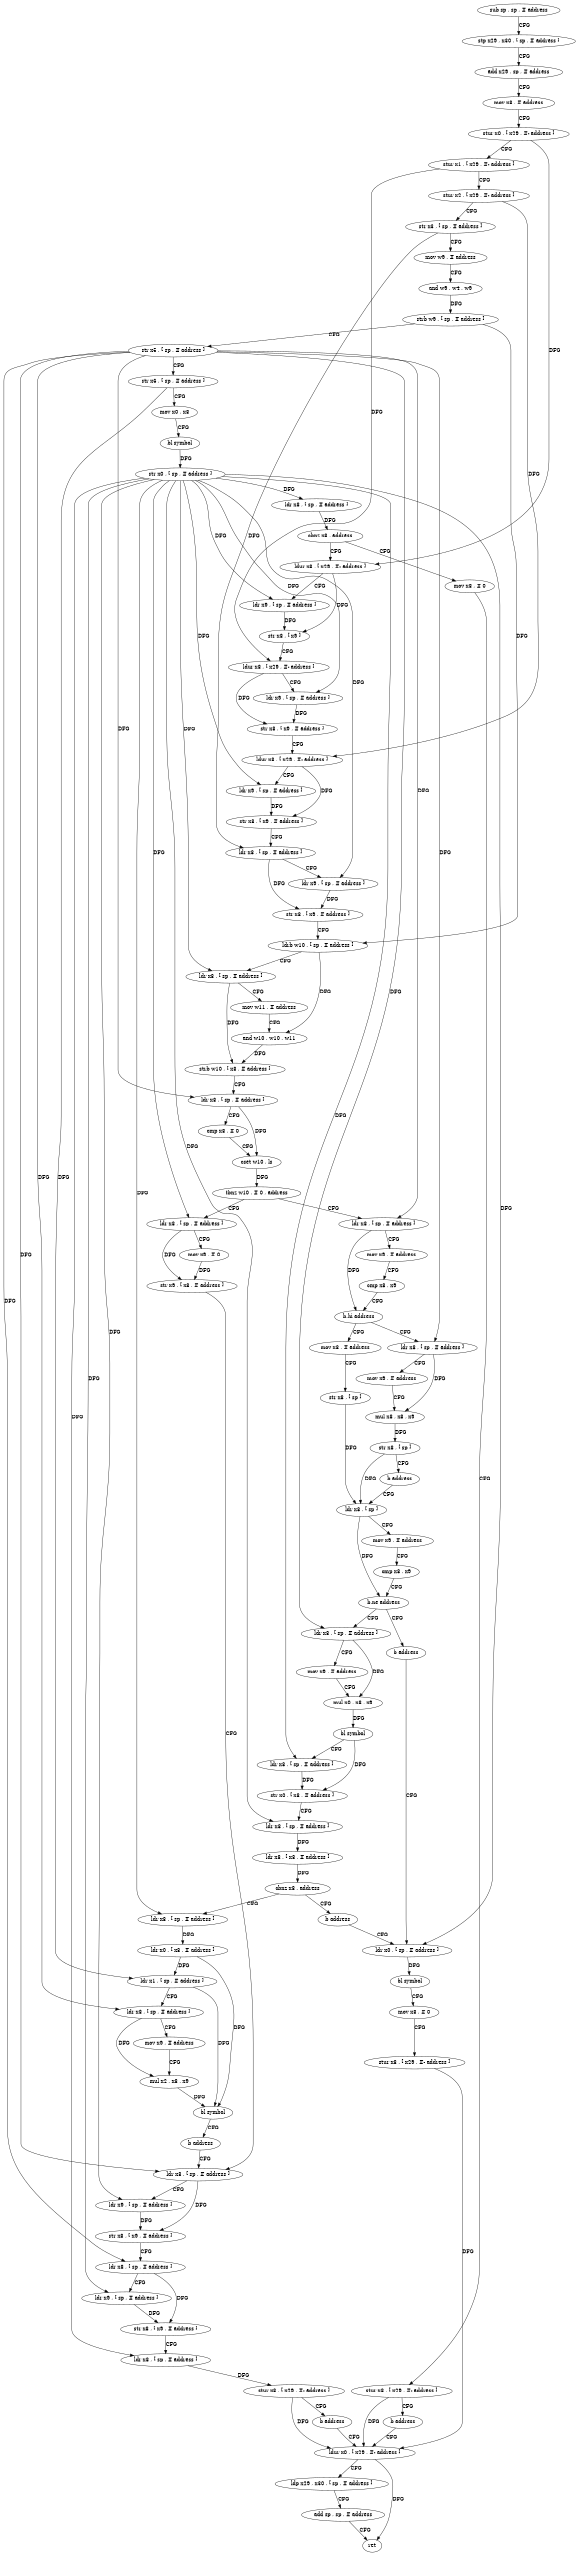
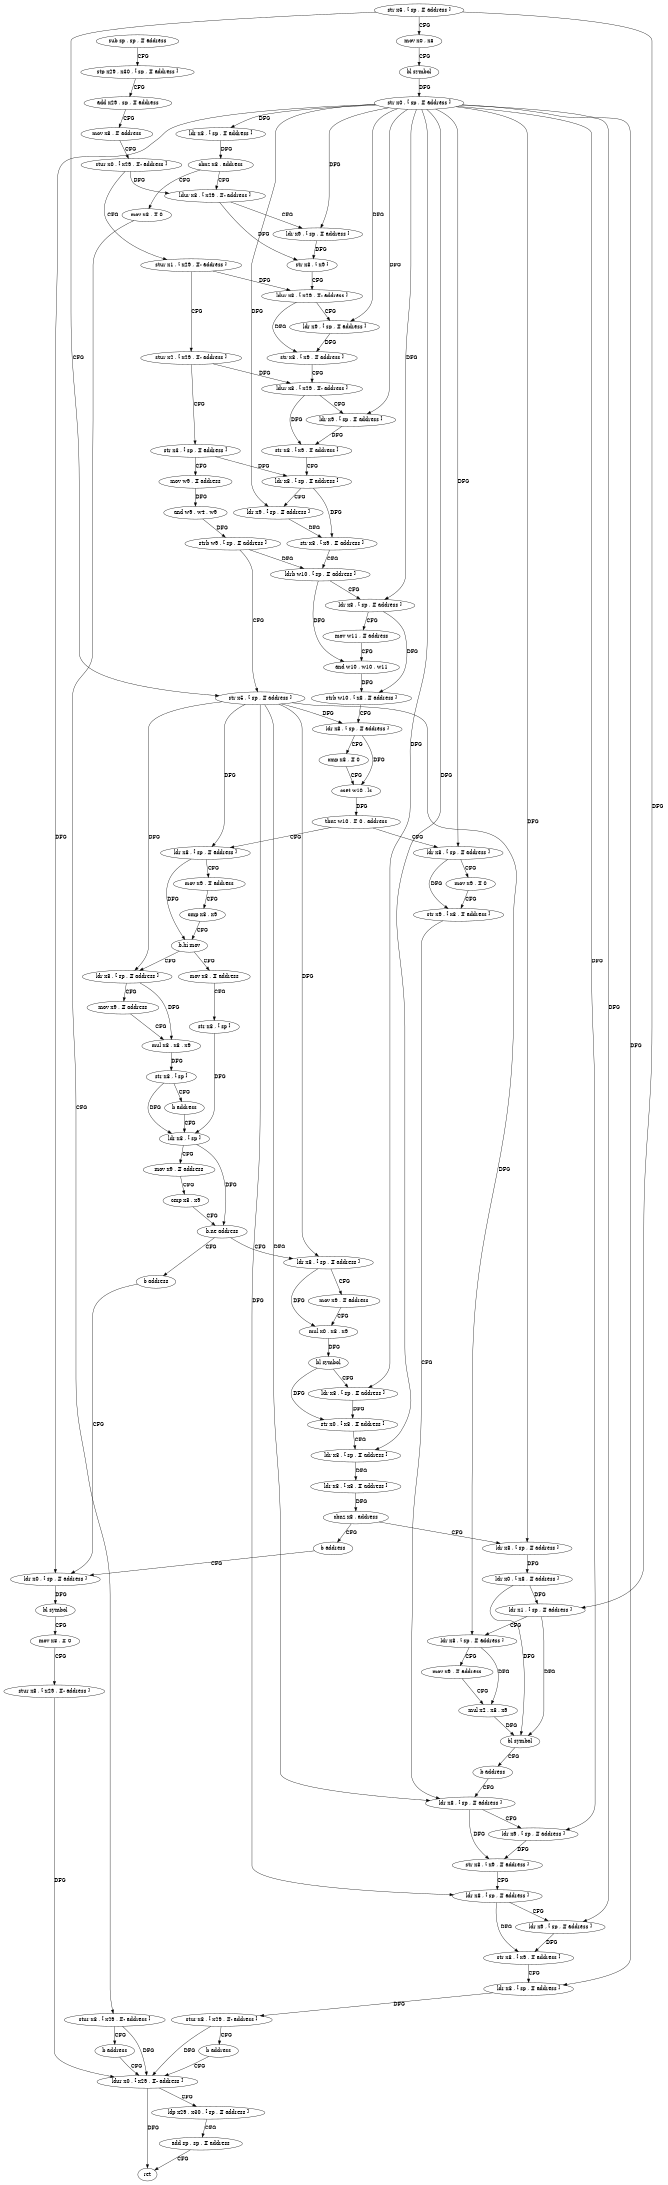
  digraph {
    n1 [label="sub sp , sp , # address"]
    n2 [label="stp x29 , x30 , [ sp , # address ]"]
    n3 [label="add x29 , sp , # address"]
    n4 [label="mov x8 , # address"]
    n5 [label="stur x0 , [ x29 , #- address ]"]
    n6 [label="stur x1 , [ x29 , #- address ]"]
    n7 [label="ldur x8 , [ x29 , #- address ]"]
    n8 [label="stur x2 , [ x29 , #- address ]"]
    n9 [label="ldur x8 , [ x29 , #- address ]"]
    n10 [label="ldr x9 , [ sp , # address ]"]
    n11 [label="str x8 , [ x9 ]"]
    n12 [label="str x3 , [ sp , # address ]"]
    n13 [label="ldur x8 , [ x29 , #- address ]"]
    n14 [label="ldr x9 , [ sp , # address ]"]
    n15 [label="str x8 , [ x9 , # address ]"]
    n16 [label="mov w9 , # address"]
    n17 [label="ldr x8 , [ sp , # address ]"]
    n18 [label="ldr x9 , [ sp , # address ]"]
    n19 [label="str x8 , [ x9 , # address ]"]
    n20 [label="and w9 , w4 , w9"]
    n21 [label="ldr x9 , [ sp , # address ]"]
    n22 [label="str x8 , [ x9 , # address ]"]
    n23 [label="strb w9 , [ sp , # address ]"]
    n24 [label="str x5 , [ sp , # address ]"]
    n25 [label="ldrb w10 , [ sp , # address ]"]
    n26 [label="str x6 , [ sp , # address ]"]
    n27 [label="ldr x8 , [ sp , # address ]"]
    n28 [label="ldr x8 , [ sp , # address ]"]
    n29 [label="ldr x8 , [ sp , # address ]"]
    n30 [label="ldr x8 , [ sp , # address ]"]
    n31 [label="ldr x8 , [ sp , # address ]"]
    n32 [label="ldr x8 , [ sp , # address ]"]
    n33 [label="ldr x8 , [ sp , # address ]"]
    n34 [label="ldr x8 , [ sp , # address ]"]
    n35 [label="and w10 , w10 , w11"]
    n36 [label="mov x0 , x8"]
    n37 [label="ldr x1 , [ sp , # address ]"]
    n38 [label="cmp x8 , # 0"]
    n39 [label="cset w10 , ls"]
    n40 [label="mov x9 , # address"]
-   n41 [label="b.hi address"]
+   n41 [label="b.hi mov"]
    n42 [label="ldr x9 , [ sp , # address ]"]
    n43 [label="str x8 , [ x9 , # address ]"]
    n44 [label="mov x9 , # address"]
    n45 [label="mul x8 , x8 , x9"]
    n46 [label="mov x9 , # address"]
    n47 [label="mul x0 , x8 , x9"]
    n48 [label="mov x9 , # address"]
    n49 [label="mul x2 , x8 , x9"]
    n50 [label="ldr x9 , [ sp , # address ]"]
    n51 [label="str x8 , [ x9 , # address ]"]
    n52 [label="bl symbol"]
    n53 [label="bl symbol"]
    n54 [label="str x0 , [ sp , # address ]"]
    n55 [label="ldr x8 , [ sp , # address ]"]
    n56 [label="ldr x8 , [ sp , # address ]"]
    n57 [label="ldr x8 , [ sp , # address ]"]
    n58 [label="ldr x8 , [ sp , # address ]"]
    n59 [label="ldr x8 , [ sp , # address ]"]
    n60 [label="ldr x0 , [ sp , # address ]"]
    n61 [label="ldr x8 , [ sp , # address ]"]
    n62 [label="cbnz x8 , address"]
    n63 [label="mov w11 , # address"]
    n64 [label="strb w10 , [ x8 , # address ]"]
    n65 [label="mov x9 , # 0"]
    n66 [label="str x9 , [ x8 , # address ]"]
    n67 [label="str x0 , [ x8 , # address ]"]
    n68 [label="ldr x8 , [ x8 , # address ]"]
    n69 [label="ldr x0 , [ x8 , # address ]"]
    n70 [label="bl symbol"]
    n71 [label="stur x8 , [ x29 , #- address ]"]
    n72 [label="mov x8 , # 0"]
    n73 [label="stur x8 , [ x29 , #- address ]"]
    n74 [label="b address"]
    n75 [label="ldur x0 , [ x29 , #- address ]"]
    n76 [label="tbnz w10 , # 0 , address"]
    n77 [label="cmp x8 , x9"]
    n78 [label="mov x8 , # address"]
    n79 [label="ldp x29 , x30 , [ sp , # address ]"]
    n80 [label=ret]
    n81 [label="add sp , sp , # address"]
    n82 [label="str x8 , [ sp ]"]
    n83 [label="ldr x8 , [ sp ]"]
    n84 [label="str x8 , [ sp ]"]
    n85 [label="mov x9 , # address"]
    n86 [label="b.ne address"]
    n87 [label="cmp x8 , x9"]
    n88 [label="b address"]
    n89 [label="b address"]
    n90 [label="bl symbol"]
    n91 [label="cbnz x8 , address"]
    n92 [label="b address"]
    n93 [label="mov x8 , # 0"]
    n94 [label="b address"]
    n95 [label="stur x8 , [ x29 , #- address ]"]
    n96 [label="b address"]
    n1 -> n2 [label=CFG]
    n2 -> n3 [label=CFG]
    n3 -> n4 [label=CFG]
    n4 -> n5 [label=CFG]
    n5 -> n6 [label=CFG]
    n5 -> n7 [label=DFG]
    n6 -> n8 [label=CFG]
    n6 -> n9 [label=DFG]
    n7 -> n10 [label=CFG]
    n7 -> n11 [label=DFG]
    n8 -> n12 [label=CFG]
    n8 -> n13 [label=DFG]
    n9 -> n14 [label=CFG]
    n9 -> n15 [label=DFG]
    n10 -> n11 [label=DFG]
    n11 -> n9 [label=CFG]
    n12 -> n16 [label=CFG]
    n12 -> n17 [label=DFG]
    n13 -> n18 [label=CFG]
    n13 -> n19 [label=DFG]
    n14 -> n15 [label=DFG]
    n15 -> n13 [label=CFG]
-   n16 -> n20 [label=CFG]
+   n16 -> n20 [label=DFG]
    n17 -> n21 [label=CFG]
    n17 -> n22 [label=DFG]
    n18 -> n19 [label=DFG]
    n19 -> n17 [label=CFG]
    n20 -> n23 [label=DFG]
    n21 -> n22 [label=DFG]
    n22 -> n25 [label=CFG]
    n23 -> n24 [label=CFG]
    n23 -> n25 [label=DFG]
-   n24 -> n26 [label=CFG]
+   n26 -> n24 [label=CFG]
    n24 -> n27 [label=DFG]
    n24 -> n28 [label=DFG]
    n24 -> n29 [label=DFG]
    n24 -> n30 [label=DFG]
    n24 -> n31 [label=DFG]
    n24 -> n32 [label=DFG]
    n24 -> n33 [label=DFG]
    n25 -> n34 [label=CFG]
    n25 -> n35 [label=DFG]
    n26 -> n36 [label=CFG]
    n26 -> n37 [label=DFG]
    n27 -> n38 [label=CFG]
    n27 -> n39 [label=DFG]
    n28 -> n40 [label=CFG]
    n28 -> n41 [label=DFG]
    n29 -> n42 [label=CFG]
    n29 -> n43 [label=DFG]
    n30 -> n44 [label=CFG]
    n30 -> n45 [label=DFG]
    n31 -> n46 [label=CFG]
    n31 -> n47 [label=DFG]
    n32 -> n48 [label=CFG]
    n32 -> n49 [label=DFG]
    n33 -> n50 [label=CFG]
    n33 -> n51 [label=DFG]
    n34 -> n63 [label=CFG]
    n34 -> n64 [label=DFG]
    n35 -> n64 [label=DFG]
    n36 -> n52 [label=CFG]
    n37 -> n32 [label=CFG]
    n37 -> n53 [label=DFG]
    n38 -> n39 [label=CFG]
    n39 -> n76 [label=DFG]
    n40 -> n77 [label=CFG]
    n41 -> n30 [label=CFG]
    n41 -> n78 [label=CFG]
    n42 -> n43 [label=DFG]
    n43 -> n33 [label=CFG]
    n44 -> n45 [label=CFG]
    n45 -> n84 [label=DFG]
    n46 -> n47 [label=CFG]
    n47 -> n90 [label=DFG]
    n48 -> n49 [label=CFG]
    n49 -> n53 [label=DFG]
    n50 -> n51 [label=DFG]
    n51 -> n61 [label=CFG]
    n52 -> n54 [label=DFG]
    n53 -> n94 [label=CFG]
    n54 -> n10 [label=DFG]
    n54 -> n14 [label=DFG]
    n54 -> n18 [label=DFG]
    n54 -> n21 [label=DFG]
    n54 -> n34 [label=DFG]
    n54 -> n42 [label=DFG]
    n54 -> n50 [label=DFG]
    n54 -> n55 [label=DFG]
    n54 -> n56 [label=DFG]
    n54 -> n57 [label=DFG]
    n54 -> n58 [label=DFG]
    n54 -> n59 [label=DFG]
    n54 -> n60 [label=DFG]
    n54 -> n61 [label=DFG]
    n55 -> n62 [label=DFG]
    n56 -> n65 [label=CFG]
    n56 -> n66 [label=DFG]
    n57 -> n67 [label=DFG]
    n58 -> n68 [label=DFG]
    n59 -> n69 [label=DFG]
    n60 -> n70 [label=DFG]
    n61 -> n71 [label=DFG]
    n62 -> n7 [label=CFG]
    n62 -> n72 [label=CFG]
    n63 -> n35 [label=CFG]
    n64 -> n27 [label=CFG]
-   n65 -> n66 [label=DFG]
+   n65 -> n66 [label=CFG]
    n66 -> n29 [label=CFG]
    n67 -> n58 [label=CFG]
    n68 -> n91 [label=DFG]
    n69 -> n37 [label=DFG]
    n69 -> n53 [label=DFG]
    n70 -> n93 [label=CFG]
    n71 -> n75 [label=DFG]
    n71 -> n96 [label=CFG]
    n72 -> n73 [label=CFG]
    n73 -> n74 [label=CFG]
    n73 -> n75 [label=DFG]
    n74 -> n75 [label=CFG]
    n75 -> n79 [label=CFG]
    n75 -> n80 [label=DFG]
    n76 -> n28 [label=CFG]
    n76 -> n56 [label=CFG]
    n77 -> n41 [label=CFG]
    n78 -> n82 [label=CFG]
    n79 -> n81 [label=CFG]
    n81 -> n80 [label=CFG]
    n82 -> n83 [label=DFG]
    n83 -> n85 [label=CFG]
    n83 -> n86 [label=DFG]
    n84 -> n83 [label=DFG]
    n84 -> n89 [label=CFG]
    n85 -> n87 [label=CFG]
    n86 -> n31 [label=CFG]
    n86 -> n88 [label=CFG]
    n87 -> n86 [label=CFG]
    n88 -> n60 [label=CFG]
    n89 -> n83 [label=CFG]
    n90 -> n57 [label=CFG]
    n90 -> n67 [label=DFG]
    n91 -> n59 [label=CFG]
    n91 -> n92 [label=CFG]
    n92 -> n60 [label=CFG]
    n93 -> n95 [label=CFG]
    n94 -> n29 [label=CFG]
    n95 -> n75 [label=DFG]
    n96 -> n75 [label=CFG]
  }
